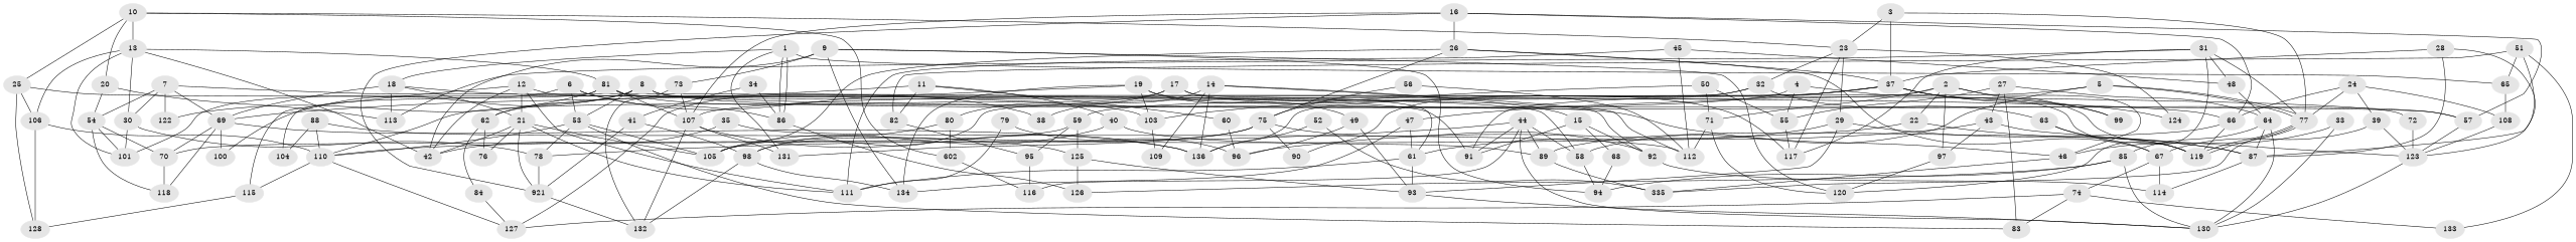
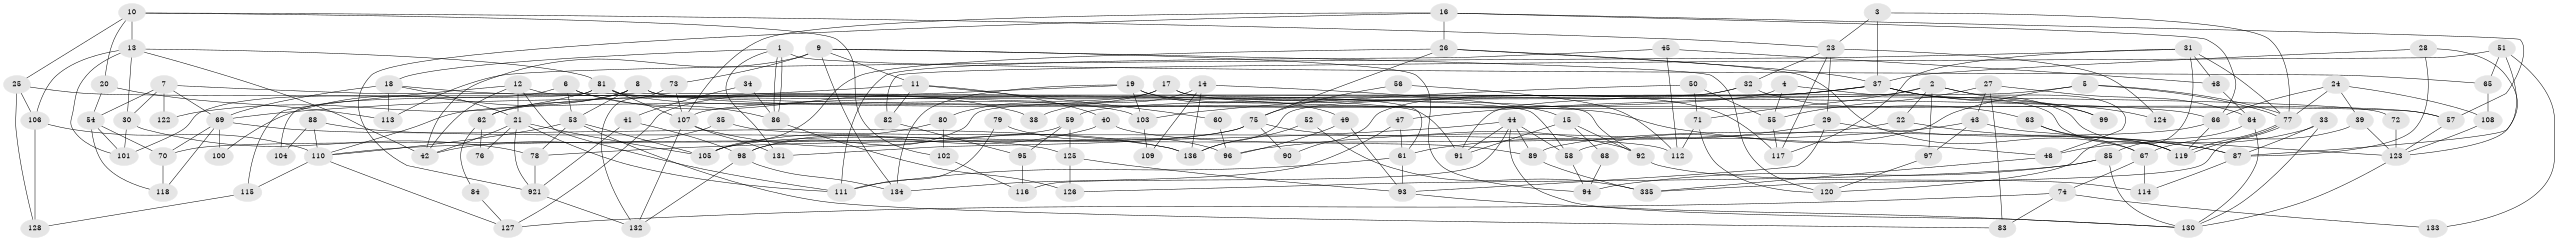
  graph {
    node [color=gray90 style=filled]
    1
    18
    65
    86
    131
    69
    21
    66
    113
    108
    126
    2
    22
    46
    59
    71
    97
    99
    110
    87
    n21 [label=335]
    70
    95
    125
    120
    112
    3
    23
    37
    77
    117
    29
    32
    124
    119
    91
    107
    47
    4
    55
    115
    127
    5
    58
    98
    94
    134
    132
    6
    38
    53
    101
    105
    83
    78
    7
    30
    54
    122
    118
    100
    136
    8
    57
    62
    123
    76
    84
    9
    11
    42
    73
    40
    60
    82
    10
    13
    20
    25
-   102 [label=602]
+   102
    81
    106
    72
    128
    116
    89
    96
    12
    111
    n90 [label=921]
    92
    103
    104
    14
    15
    109
    68
    114
    16
    26
    67
    75
    17
    61
    80
    93
    19
    49
    63
    90
    24
    39
    74
    27
    43
    64
    130
    85
    28
    31
    48
    33
    34
    41
    35
    44
    45
    50
    51
    133
    52
    56
    79
    88
    1 -- 18
    1 -- 65
    1 -- 86
    1 -- 86
    1 -- 131
    18 -- 69
    18 -- 21
    18 -- 66
    18 -- 113
    65 -- 108
    86 -- 126
    69 -- 70
    69 -- 118
    69 -- 100
    69 -- 136
    21 -- 105
    21 -- 76
    21 -- 42
    21 -- 111
    21 -- n90
    66 -- 119
    66 -- 89
    108 -- 123
    2 -- 22
    2 -- 46
    2 -- 59
    2 -- 71
    2 -- 97
    2 -- 99
    22 -- 110
    22 -- 87
    46 -- n21
    59 -- 70
    59 -- 95
    59 -- 125
    71 -- 120
    71 -- 112
    97 -- 120
    110 -- 115
    110 -- 127
    87 -- 114
    70 -- 118
    95 -- 116
    125 -- 126
    125 -- 93
    3 -- 23
    3 -- 37
    3 -- 77
    23 -- 117
    23 -- 29
    23 -- 32
    23 -- 124
    37 -- 99
    37 -- 124
    37 -- 119
    37 -- 91
    37 -- 107
    37 -- 47
    77 -- n21
    77 -- 119
    77 -- 119
    29 -- 87
    29 -- 61
    29 -- 93
    32 -- 136
    32 -- 63
    32 -- 90
    107 -- 131
    107 -- 132
    107 -- 136
    47 -- 134
    47 -- 61
    4 -- 110
    4 -- 119
    4 -- 55
    55 -- 117
    115 -- 128
    5 -- 77
    5 -- 77
    5 -- 58
    5 -- 98
    58 -- 94
    98 -- 134
    98 -- 132
    6 -- 86
    6 -- 38
    6 -- 53
    6 -- 101
    53 -- 110
    53 -- 105
    53 -- 83
    53 -- 78
    78 -- n90
    7 -- 69
    7 -- 91
    7 -- 30
    7 -- 54
    7 -- 122
    30 -- 101
    30 -- 78
    54 -- 70
    54 -- 101
    54 -- 118
    8 -- 46
    8 -- 53
    8 -- 100
    8 -- 57
    8 -- 62
    57 -- 123
    62 -- 76
    62 -- 84
    123 -- 130
    84 -- 127
    9 -- 120
    9 -- 94
    9 -- 134
+   9 -- 11
    9 -- 42
    9 -- 73
    11 -- 69
    11 -- 40
    11 -- 60
    11 -- 82
    73 -- 107
    73 -- 132
    40 -- 105
    40 -- 89
    60 -- 96
    82 -- 95
    10 -- 23
    10 -- 13
    10 -- 20
    10 -- 25
    10 -- 102
    13 -- 101
    13 -- 30
    13 -- 42
    13 -- 81
    13 -- 106
    20 -- 113
    20 -- 54
    25 -- 106
    25 -- 72
    25 -- 128
    102 -- 116
    81 -- 107
    81 -- 122
    81 -- 92
    81 -- 103
    81 -- 104
    106 -- 110
    106 -- 128
    72 -- 123
    89 -- n21
    12 -- 21
    12 -- 115
    12 -- 58
    12 -- 42
    12 -- 111
    n90 -- 132
    92 -- 114
    103 -- 109
-   14 -- 112
    14 -- 38
    14 -- 136
    14 -- 15
    14 -- 109
    15 -- 91
    15 -- 92
    15 -- 68
    68 -- 94
    16 -- 66
    16 -- 107
    16 -- 57
    16 -- n90
    16 -- 26
    26 -- 37
    26 -- 105
    26 -- 67
    26 -- 75
    67 -- 114
    67 -- 74
    75 -- 131
    75 -- 105
    75 -- 92
    75 -- 90
    17 -- 127
    17 -- 57
    17 -- 61
    17 -- 80
    61 -- 111
    61 -- 93
    80 -- 98
    80 -- 102
    93 -- 130
    19 -- 117
    19 -- 134
    19 -- 62
    19 -- 103
    19 -- 49
    49 -- 96
    49 -- 93
    63 -- 119
    63 -- 67
    24 -- 66
    24 -- 108
    24 -- 77
    24 -- 39
    39 -- 123
    39 -- 67
    74 -- 127
    74 -- 83
    74 -- 133
    27 -- 55
    27 -- 83
    27 -- 43
    27 -- 64
    43 -- 97
    43 -- 123
    43 -- 96
-   64 -- 87
+   33 -- 87
    64 -- 130
    64 -- 85
    85 -- 126
    85 -- 94
    85 -- 130
    28 -- 87
    28 -- 37
    28 -- 123
    31 -- 113
    31 -- 120
    31 -- 77
    31 -- 117
    31 -- 48
    48 -- 64
    33 -- 46
    33 -- 130
    34 -- 86
    34 -- 41
    41 -- 98
    41 -- n90
    35 -- 112
    35 -- 42
    44 -- 91
    44 -- 58
    44 -- 78
    44 -- 116
    44 -- 89
    44 -- 130
    45 -- 112
    45 -- 111
    45 -- 48
    50 -- 71
    50 -- 55
    50 -- 103
    51 -- 65
    51 -- 87
    51 -- 82
    51 -- 133
    52 -- n21
    52 -- 136
    56 -- 112
    56 -- 75
    79 -- 96
    79 -- 111
    88 -- 110
    88 -- 125
    88 -- 104
  }
